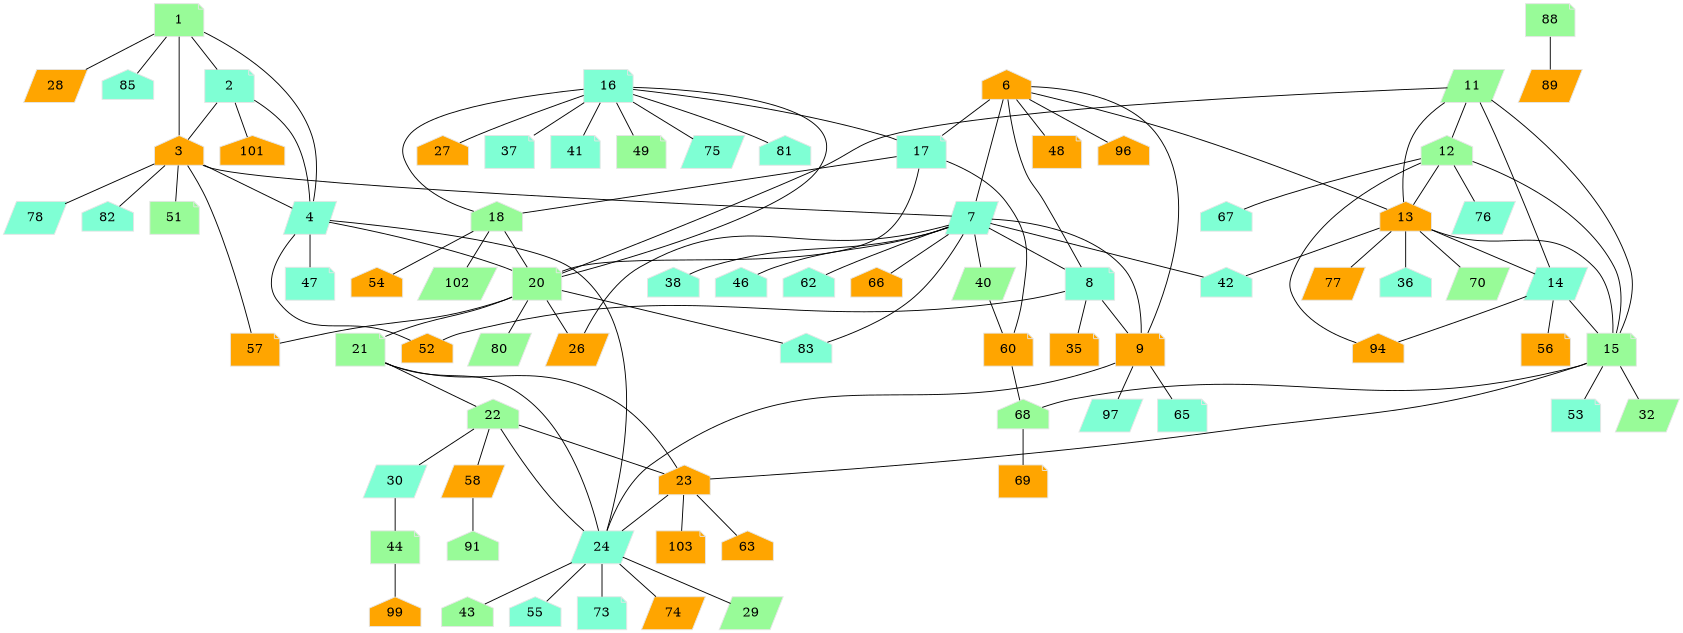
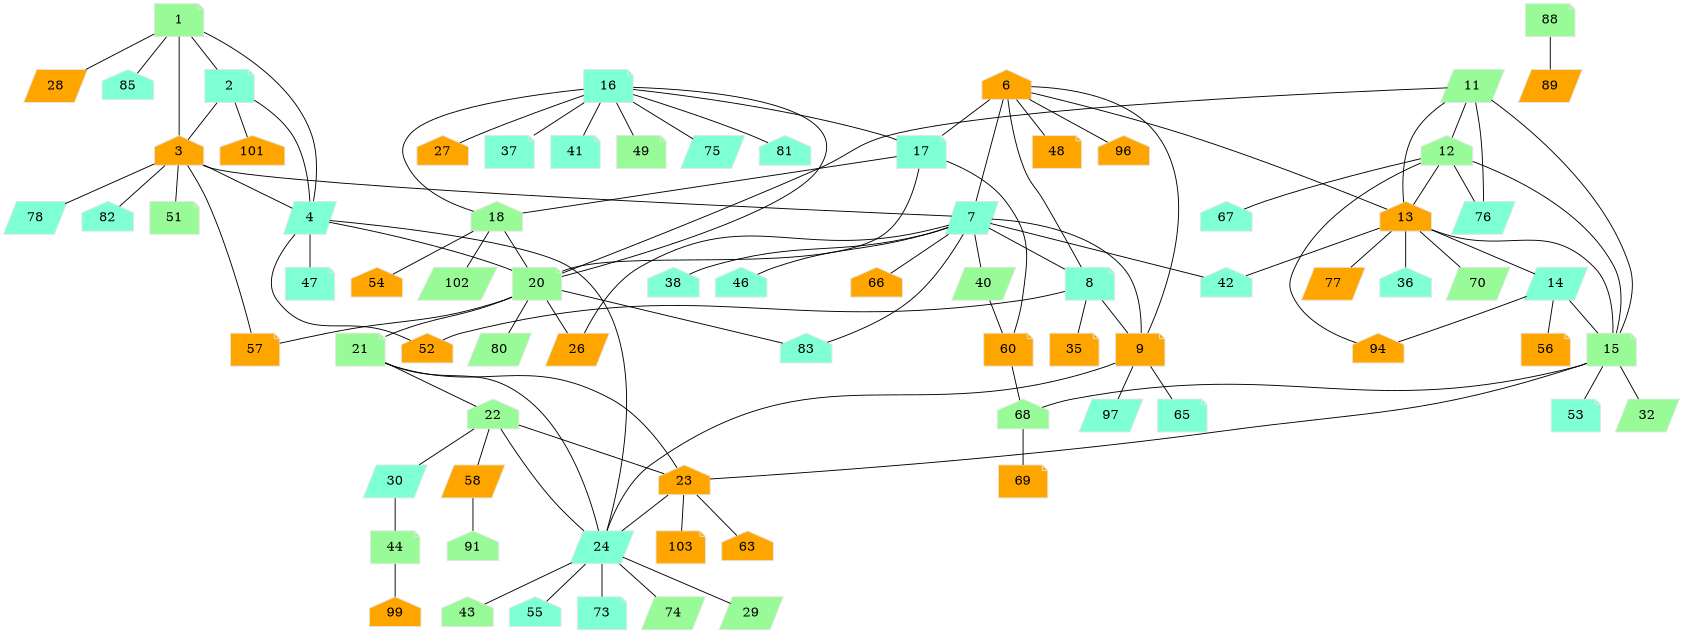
  graph {
    node [color=gray90 fillcolor=aquamarine shape=house style=filled]
    1 [fillcolor=palegreen shape=note super="+61"]
    2 [shape=note super="+87"]
    3 [fillcolor=orange super="+5"]
    4 [shape=parallelogram super="+98"]
    28 [fillcolor=orange shape=parallelogram]
    85
    101 [fillcolor=orange]
    7 [shape=parallelogram super="+10"]
    51 [fillcolor=palegreen shape=note]
    57 [fillcolor=orange shape=note]
    78 [shape=parallelogram]
    82
    20 [fillcolor=palegreen shape=note super="+84"]
    24 [shape=parallelogram super="+33"]
    47 [shape=note]
    52 [fillcolor=orange super="+72"]
    8 [shape=note super="+93"]
    9 [fillcolor=orange shape=note super="+50"]
    26 [fillcolor=orange shape=parallelogram super="+79"]
    38
    40 [fillcolor=palegreen shape=parallelogram super="+71"]
    42
    46
-   62
    66 [fillcolor=orange]
    83
    11 [fillcolor=palegreen shape=parallelogram]
    13 [fillcolor=orange super="+59"]
    12 [fillcolor=palegreen super="+64"]
    14 [shape=parallelogram super="+92"]
    15 [fillcolor=palegreen shape=note super="+95"]
    21 [fillcolor=palegreen shape=note]
    80 [fillcolor=palegreen shape=parallelogram]
    29 [fillcolor=palegreen shape=parallelogram]
    43 [fillcolor=palegreen]
    55
    73 [shape=note]
-   74 [fillcolor=orange shape=parallelogram]
+   74 [fillcolor=palegreen shape=parallelogram]
    6 [fillcolor=orange super="+34"]
    17 [shape=note]
    48 [fillcolor=orange shape=note]
    96 [fillcolor=orange]
    35 [fillcolor=orange shape=note]
    65 [shape=note]
    97 [shape=parallelogram]
    36
    70 [fillcolor=palegreen shape=parallelogram]
    77 [fillcolor=orange shape=parallelogram]
    18 [fillcolor=palegreen super="+19"]
    60 [fillcolor=orange shape=note]
    67
    76 [shape=parallelogram]
    94 [fillcolor=orange]
    56 [fillcolor=orange shape=note]
    23 [fillcolor=orange super="+25"]
    32 [fillcolor=palegreen shape=parallelogram]
    53 [shape=note]
    68 [fillcolor=palegreen super="+86"]
    63 [fillcolor=orange super="+100"]
    103 [fillcolor=orange shape=note]
    69 [fillcolor=orange shape=note]
    16 [shape=note super="+31"]
    27 [fillcolor=orange super="+45"]
    37 [shape=note]
    41 [shape=note]
    49 [fillcolor=palegreen shape=note]
    75 [shape=parallelogram]
    81
    54 [fillcolor=orange]
    102 [fillcolor=palegreen shape=parallelogram]
    22 [fillcolor=palegreen super="+39"]
    30 [shape=parallelogram]
    58 [fillcolor=orange shape=parallelogram super="+90"]
    44 [fillcolor=palegreen shape=note]
    91 [fillcolor=palegreen]
    99 [fillcolor=orange]
    88 [fillcolor=palegreen shape=note]
    89 [fillcolor=orange shape=parallelogram]
    1 -- 2
    1 -- 3 [weight=2]
    1 -- 4
    1 -- 28
    1 -- 85
    2 -- 3 [weight=2]
    2 -- 4
    2 -- 101
    3 -- 4 [weight=2]
    3 -- 7
    3 -- 51
    3 -- 57
    3 -- 78
    3 -- 82
    4 -- 20
    4 -- 24
    4 -- 47
    4 -- 52
    7 -- 8 [weight=2]
    7 -- 9 [weight=2]
    7 -- 26
    7 -- 38
    7 -- 40
    7 -- 42
    7 -- 46
-   7 -- 62
    7 -- 66
    7 -- 83
    20 -- 57
    20 -- 26
    20 -- 83
    20 -- 21
    20 -- 80
    24 -- 29
    24 -- 43
    24 -- 55
    24 -- 73
    24 -- 74
    8 -- 52
    8 -- 9
    8 -- 35
    9 -- 24
    9 -- 65
    9 -- 97
    40 -- 60
    11 -- 20
    11 -- 13
    11 -- 12
-   11 -- 14
+   11 -- 76
    11 -- 15
    13 -- 42
    13 -- 14
    13 -- 15
    13 -- 36
    13 -- 70
    13 -- 77
    12 -- 13
    12 -- 15
    12 -- 67
    12 -- 76
    12 -- 94
    14 -- 15
    14 -- 94
    14 -- 56
    15 -- 23
    15 -- 32
    15 -- 53
    15 -- 68
    21 -- 24
    21 -- 23 [weight=2]
    21 -- 22
    6 -- 7 [weight=2]
    6 -- 8
    6 -- 9
    6 -- 13
    6 -- 17 [weight=2]
    6 -- 48
    6 -- 96
    17 -- 20
    17 -- 18 [weight=2]
    17 -- 60
    18 -- 20 [weight=2]
    18 -- 54
    18 -- 102
    60 -- 68
    23 -- 24 [weight=2]
    23 -- 63
    23 -- 103
    68 -- 69
    16 -- 20
    16 -- 17
    16 -- 18 [weight=2]
    16 -- 27
    16 -- 37
    16 -- 41
    16 -- 49
    16 -- 75
    16 -- 81
    22 -- 24
    22 -- 23 [weight=2]
    22 -- 30
    22 -- 58
    30 -- 44
    58 -- 91
    44 -- 99
    88 -- 89
  }
